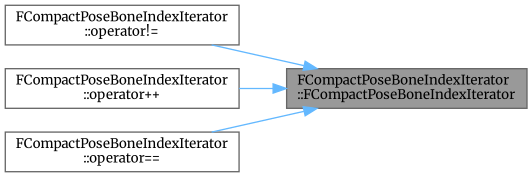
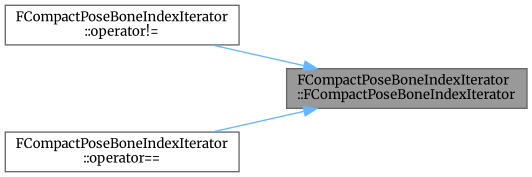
  digraph {
    rankdir=RL
    fontname=Merriweather
    node [color=grey40 fillcolor=white fontname=Merriweather fontsize=10 shape=box style=filled]
    edge [color=steelblue1 dir=back fontname=Merriweather fontsize=10 labelfontname=Helvetica labelfontsize=10 style=solid]
    n1 [color=gray40 fillcolor=grey60 fontcolor=black height=0.2 label="FCompactPoseBoneIndexIterator\l::FCompactPoseBoneIndexIterator" width=0.4]
    n2 [height=0.2 label="FCompactPoseBoneIndexIterator\l::operator!=" width=0.4]
-   n3 [height=0.2 label="FCompactPoseBoneIndexIterator\l::operator++" width=0.4]
    n4 [height=0.2 label="FCompactPoseBoneIndexIterator\l::operator==" width=0.4]
    n1 -> n2
-   n1 -> n3
    n1 -> n4
  }
